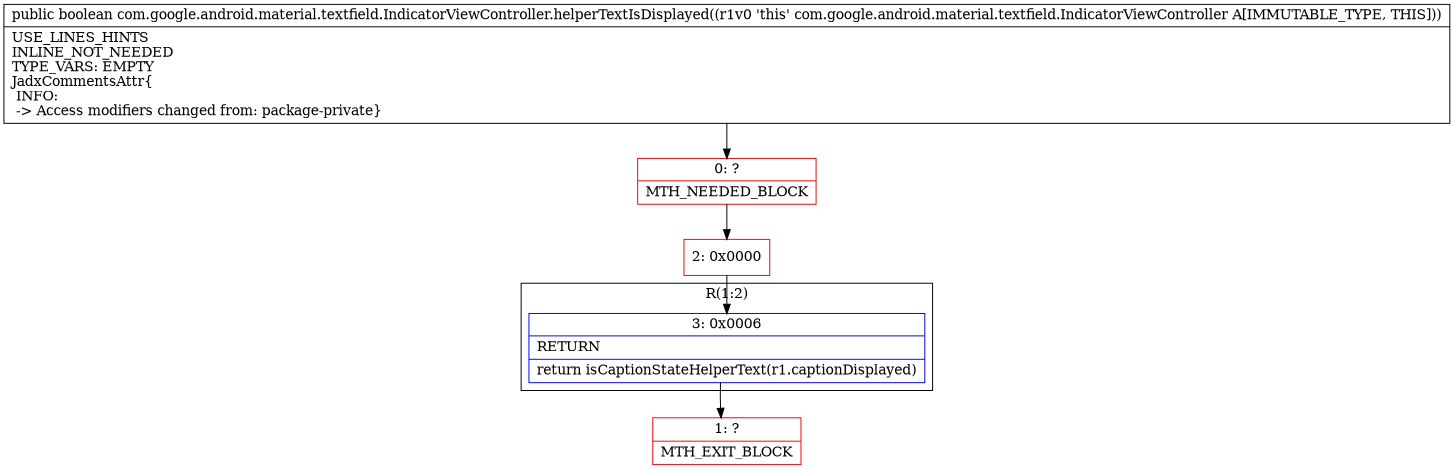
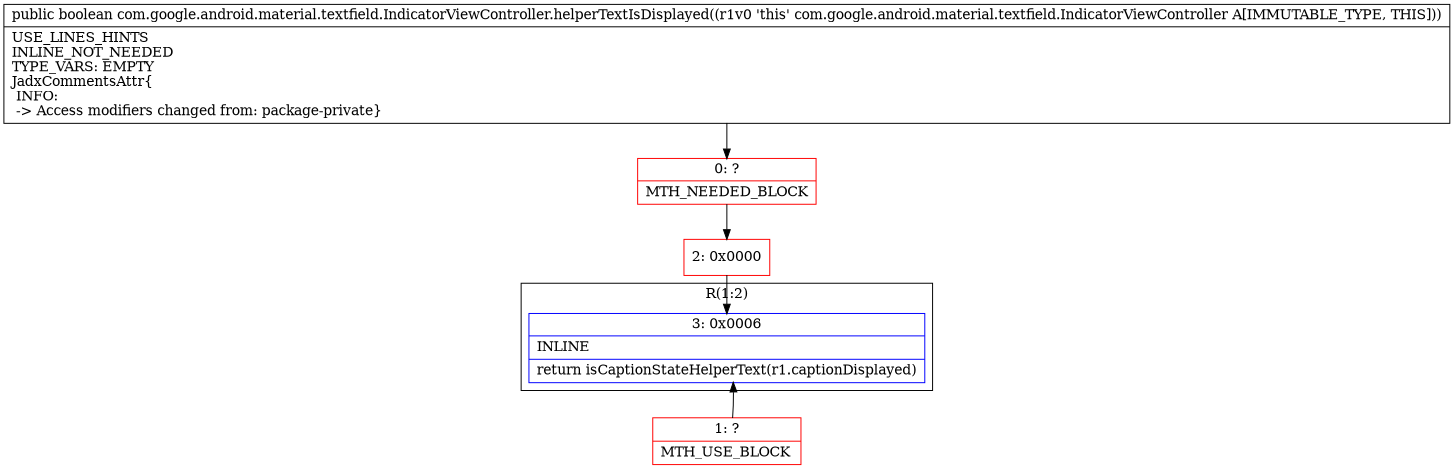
  digraph {
    node [color=red shape=record]
-   n1 [color=blue label="{3\:\ 0x0006|RETURN\l|return isCaptionStateHelperText(r1.captionDisplayed)\l}"]
-   n2 [label="{1\:\ ?|MTH_EXIT_BLOCK\l}"]
+   n1 [color=blue label="{3\:\ 0x0006|INLINE\l|return isCaptionStateHelperText(r1.captionDisplayed)\l}"]
+   n2 [label="{1\:\ ?|MTH_USE_BLOCK\l}"]
    n3 [label="{0\:\ ?|MTH_NEEDED_BLOCK\l}"]
    n4 [label="{2\:\ 0x0000}"]
    n5 [label="{public boolean com.google.android.material.textfield.IndicatorViewController.helperTextIsDisplayed((r1v0 'this' com.google.android.material.textfield.IndicatorViewController A[IMMUTABLE_TYPE, THIS]))  | USE_LINES_HINTS\lINLINE_NOT_NEEDED\lTYPE_VARS: EMPTY\lJadxCommentsAttr\{\l INFO: \l \-\> Access modifiers changed from: package\-private\}\l}" color=""]
    subgraph cluster_1 {
      label="R(1:2)"
      n1
    }
-   n1 -> n2
+   n2 -> n1
    n3 -> n4
    n4 -> n1
    n5 -> n3
  }
